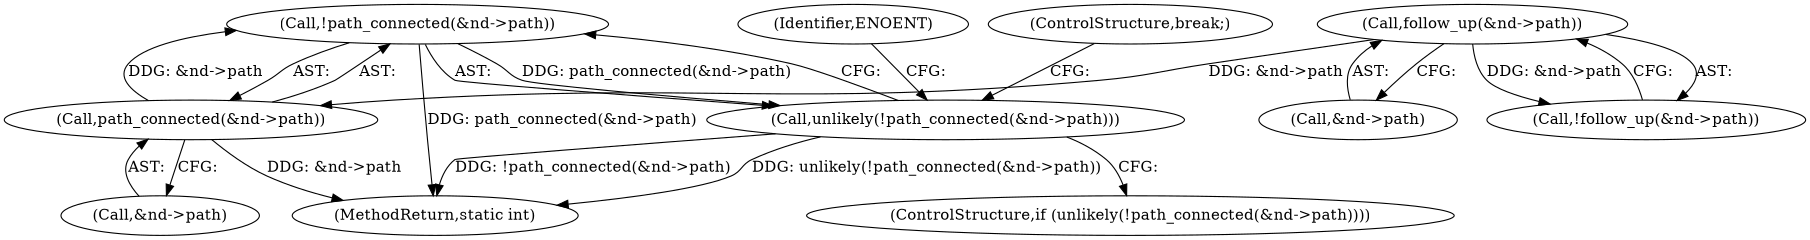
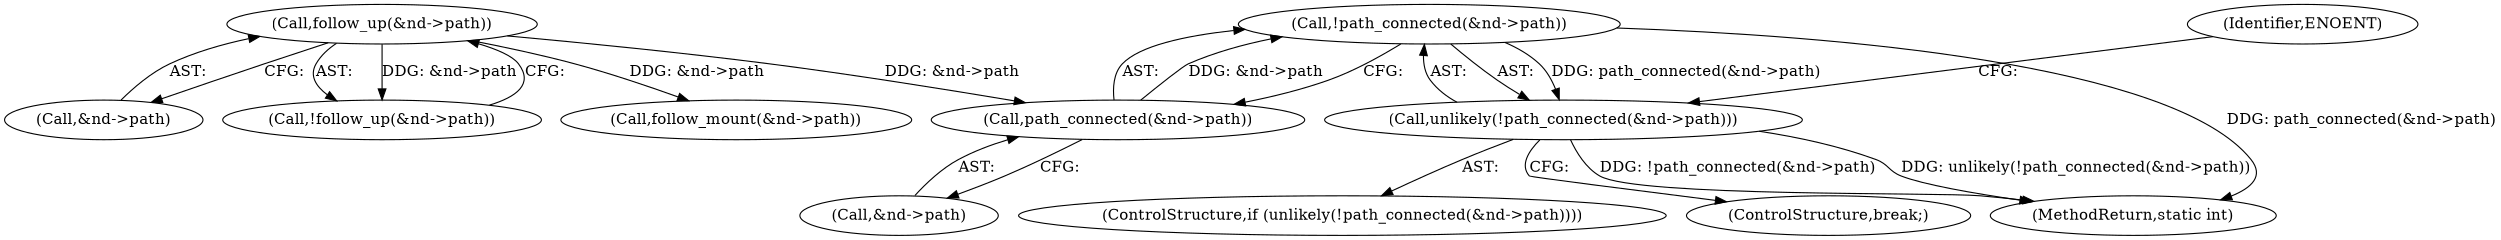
  digraph {
    n1 [label="(Call,!path_connected(&nd->path))"]
    n2 [label="(Call,path_connected(&nd->path))"]
    n3 [label="(Call,unlikely(!path_connected(&nd->path)))"]
    n4 [label="(MethodReturn,static int)"]
    n5 [label="(Call,&nd->path)"]
    n6 [label="(ControlStructure,if (unlikely(!path_connected(&nd->path))))"]
+   n7 [label="(Call,follow_mount(&nd->path))"]
    n8 [label="(Call,follow_up(&nd->path))"]
    n9 [label="(Call,!follow_up(&nd->path))"]
    n10 [label="(Call,&nd->path)"]
    n11 [label="(Identifier,ENOENT)"]
    n12 [label="(ControlStructure,break;)"]
-   n1 -> n2 [label="AST: "]
+   n1 -> n2 [label="CFG: "]
    n1 -> n3 [label="AST: "]
    n1 -> n3 [label="DDG: path_connected(&nd->path)"]
    n1 -> n4 [label="DDG: path_connected(&nd->path)"]
    n2 -> n1 [label="AST: "]
    n2 -> n1 [label="DDG: &nd->path"]
-   n2 -> n4 [label="DDG: &nd->path"]
    n2 -> n5 [label="CFG: "]
-   n3 -> n1 [label="CFG: "]
+   n3 -> n1 [label="AST: "]
    n3 -> n4 [label="DDG: !path_connected(&nd->path)"]
    n3 -> n4 [label="DDG: unlikely(!path_connected(&nd->path))"]
-   n3 -> n6 [label="CFG: "]
+   n3 -> n6 [label="AST: "]
    n5 -> n2 [label="AST: "]
    n8 -> n2 [label="DDG: &nd->path"]
+   n8 -> n7 [label="DDG: &nd->path"]
    n8 -> n9 [label="AST: "]
    n8 -> n9 [label="DDG: &nd->path"]
    n8 -> n10 [label="CFG: "]
    n9 -> n8 [label="CFG: "]
    n10 -> n8 [label="AST: "]
    n11 -> n3 [label="CFG: "]
-   n12 -> n3 [label="CFG: "]
+   n3 -> n12 [label="CFG: "]
  }
